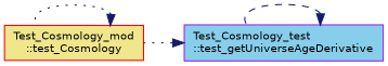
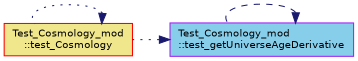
  digraph {
    rankdir=RL
    node [fontname=Helvetica fontsize=10 shape=record style=filled]
    edge [color=midnightblue dir=back fontname=Helvetica fontsize=10 labelfontname=Helvetica labelfontsize=10 style=dotted]
-   n1 [color=purple fillcolor=skyblue fontcolor=black height=0.2 label="Test_Cosmology_test\l::test_getUniverseAgeDerivative" width=0.4]
+   n1 [color=purple fillcolor=skyblue fontcolor=black height=0.2 label="Test_Cosmology_mod\l::test_getUniverseAgeDerivative" width=0.4]
    n2 [color=red fillcolor=khaki height=0.2 label="Test_Cosmology_mod\l::test_Cosmology" width=0.4]
    n1 -> n1 [style=dashed]
    n1 -> n2
    n2 -> n2
  }
